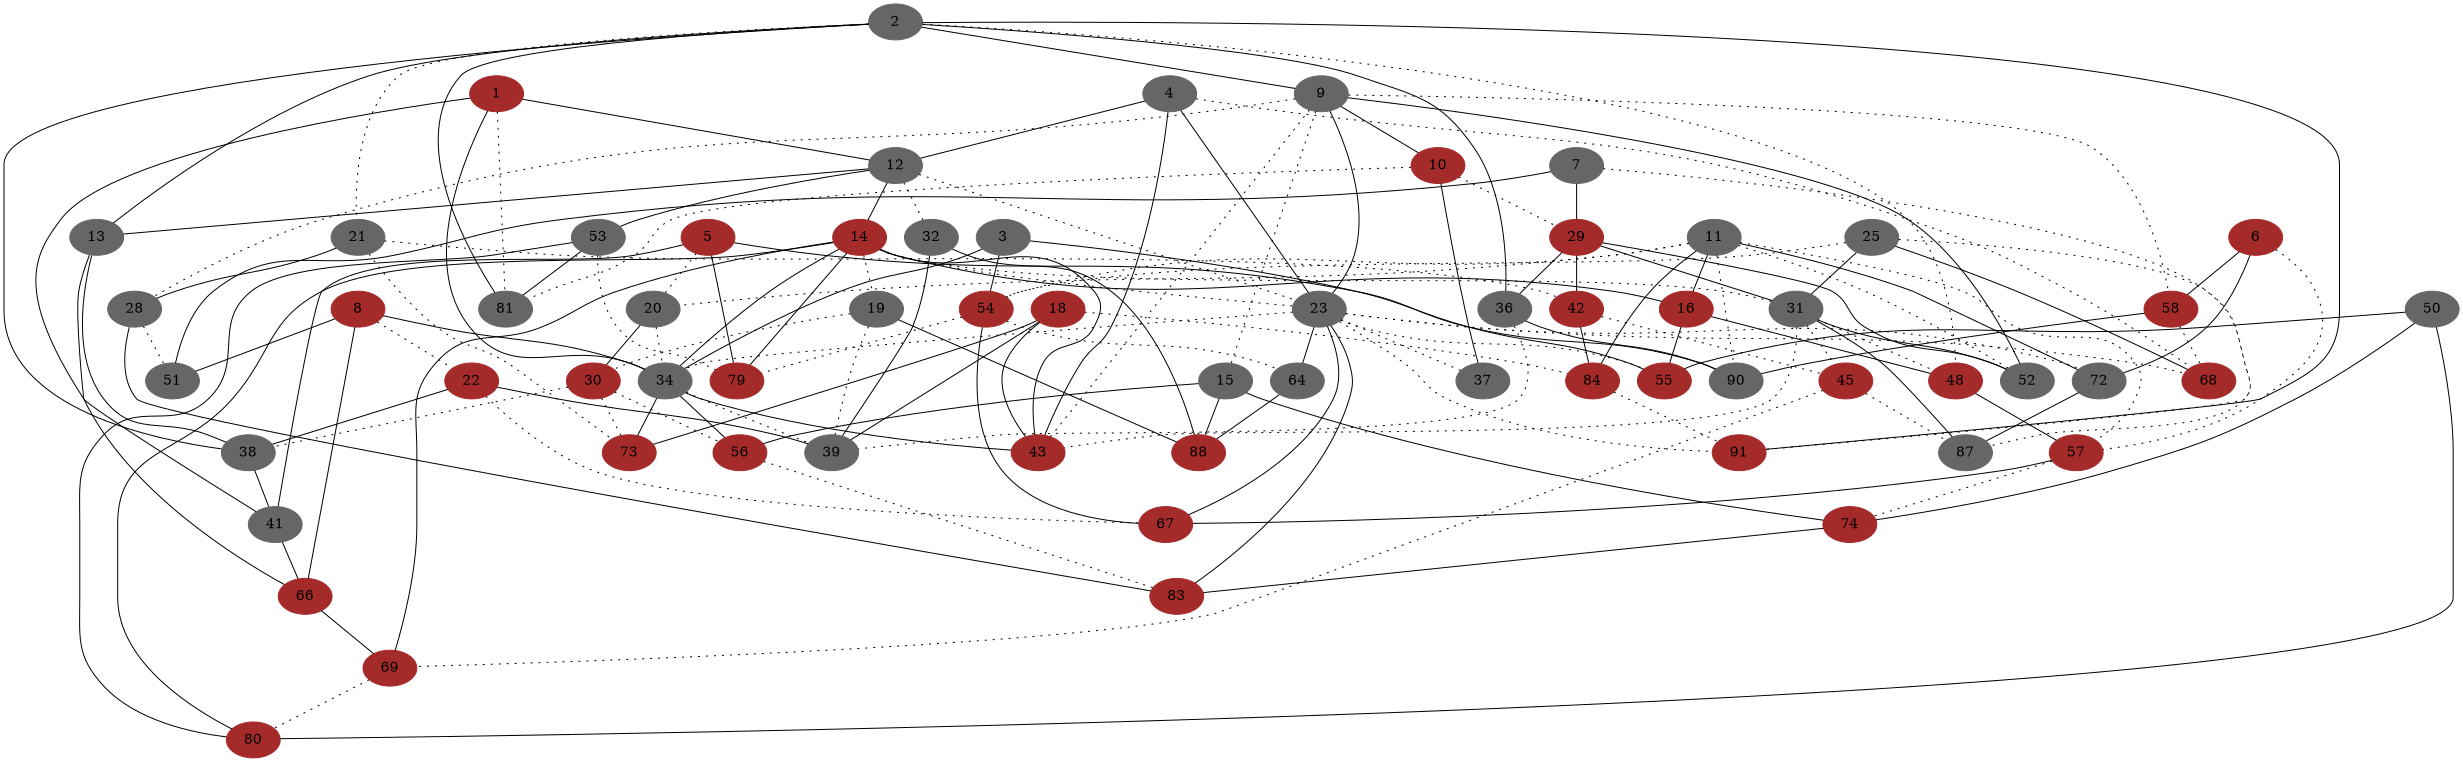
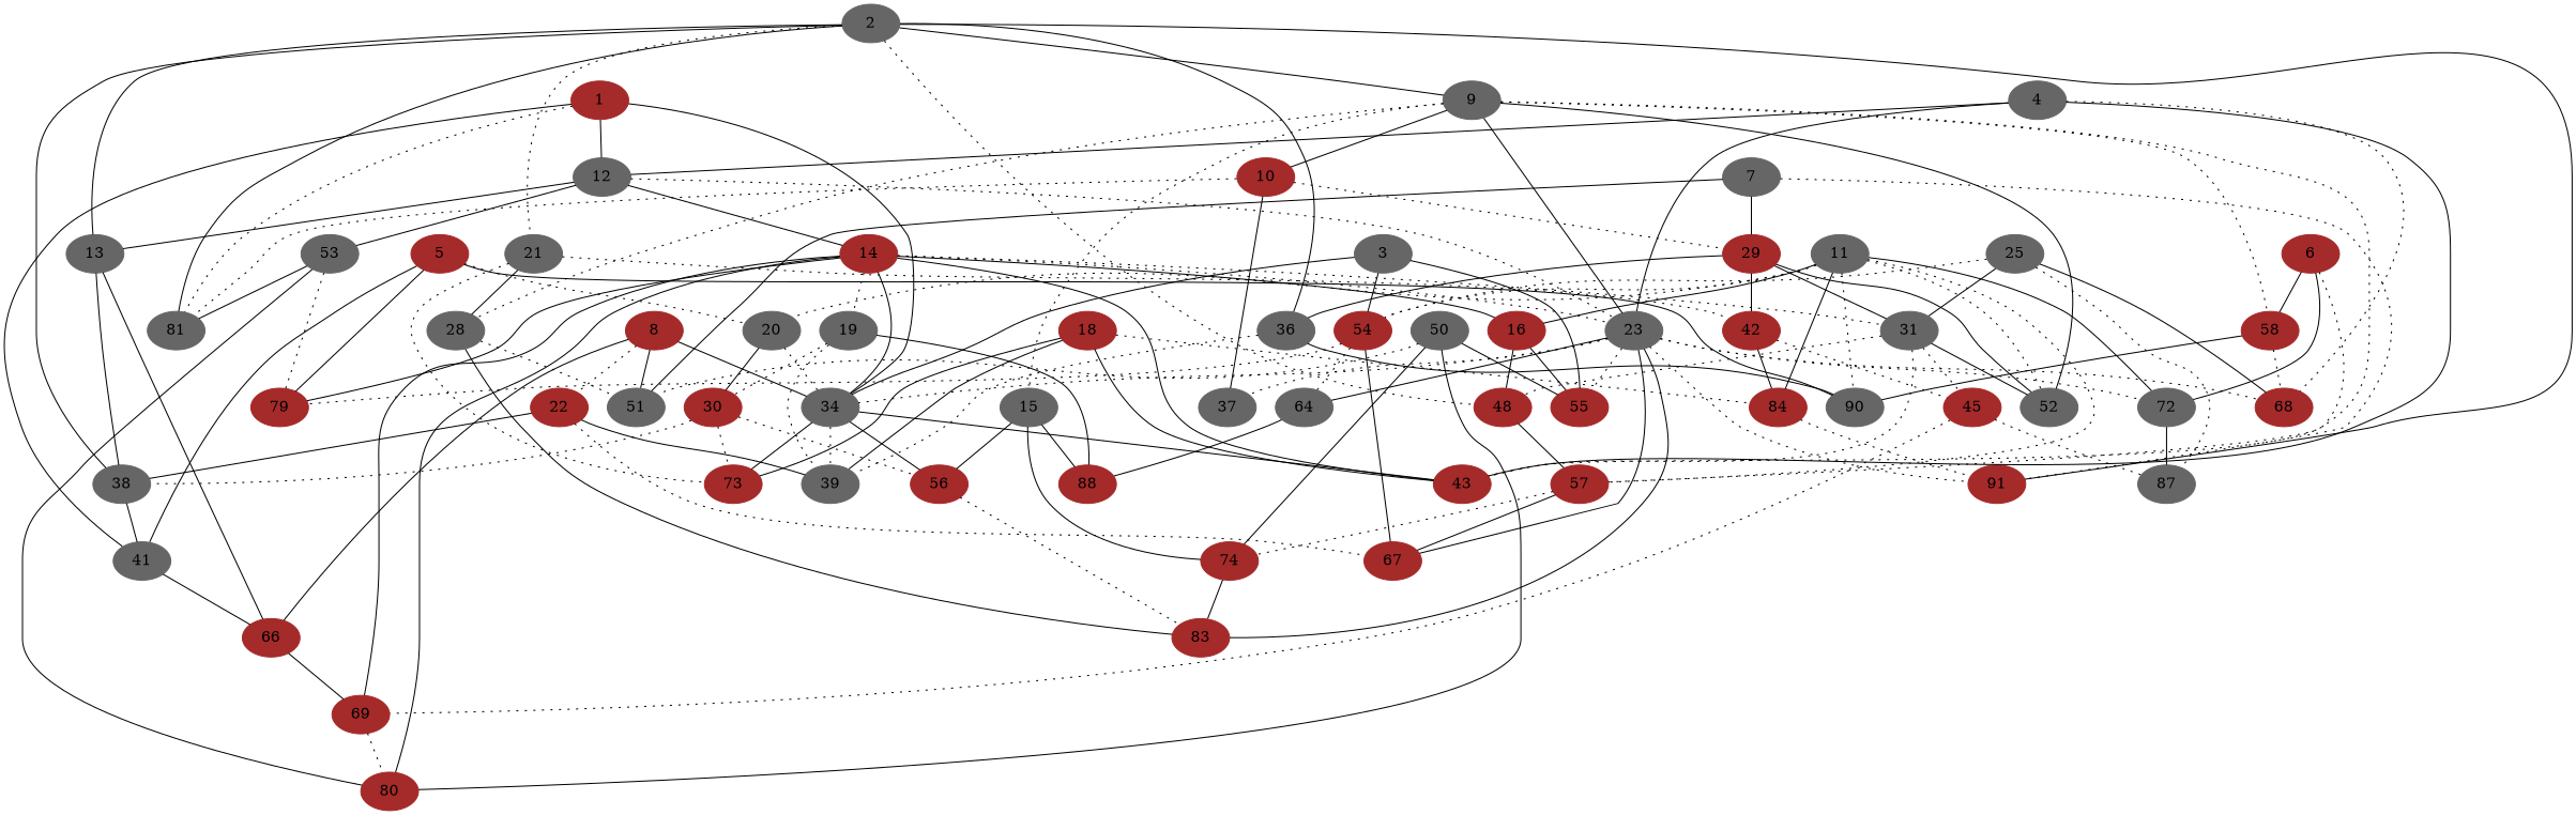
  graph {
    node [color=gray40 style=filled]
    edge [style=solid]
    12 [super="+76+75"]
    13
    23 [super="+35+33+26"]
    14 [color=brown super="+46+63"]
-   32
    53
    1 [color=brown]
    34 [super="+71+89+44"]
    41
    81
    43 [color=brown super="+77"]
    56 [color=brown]
    39 [super="+62"]
    73 [color=brown]
    66 [color=brown]
    2 [super="+24"]
    9 [super="+82+92"]
    21
    36
    38 [super="+61"]
    48 [color=brown]
    91 [color=brown]
    58 [color=brown]
    10 [color=brown]
    15
    28
    52
    42 [color=brown]
    n29 [label=90]
    57 [color=brown super="+78"]
    3
    54 [color=brown super="+85"]
    55 [color=brown]
    79 [color=brown]
    67 [color=brown]
    n36 [label=64]
    4
    68 [color=brown]
    37
    72
    83 [color=brown]
    5 [color=brown]
    20
    30 [color=brown super="+47"]
    74 [color=brown]
    6 [color=brown]
    87
    29 [color=brown super="+59"]
    31 [super="+40"]
    7
    51
    8 [color=brown]
    22 [color=brown]
    69 [color=brown]
    88 [color=brown]
    11 [super="+27+17"]
    16 [color=brown]
    84 [color=brown]
    19
    80 [color=brown]
    45 [color=brown]
    18 [color=brown]
    25
    50
    12 -- 13
    12 -- 23 [style=dotted]
    12 -- 14
-   12 -- 32 [style=dotted weight=2]
    12 -- 53
    13 -- 66
    13 -- 38
    23 -- 34 [style=dotted]
    23 -- 91 [style=dotted]
    23 -- 55 [style=dotted]
    23 -- 67
    23 -- n36 [weight=2]
    23 -- 68 [style=dotted]
    23 -- 37 [style=dotted]
    23 -- 72 [style=dotted]
    23 -- 83
    14 -- 23 [style=dotted]
    14 -- 34
    14 -- 43
    14 -- 79
    14 -- 31 [style=dotted]
    14 -- 69
    14 -- 16
    14 -- 19 [style=dotted]
    14 -- 80
-   32 -- 39
-   32 -- 88
    53 -- 81
    53 -- 79 [style=dotted]
    53 -- 80
    1 -- 12
    1 -- 34
    1 -- 41
    1 -- 81 [style=dotted]
    34 -- 43
    34 -- 56
    34 -- 39 [style=dotted]
    34 -- 73
    41 -- 66
    56 -- 83 [style=dotted]
    66 -- 69
    2 -- 13
    2 -- 81
    2 -- 9
    2 -- 21 [style=dotted]
    2 -- 36
    2 -- 38
    2 -- 48 [style=dotted]
    2 -- 91
    9 -- 23
    9 -- 43 [style=dotted]
    9 -- 58 [style=dotted]
    9 -- 10
    9 -- 15 [style=dotted]
    9 -- 28 [style=dotted]
    9 -- 52
    21 -- 73 [style=dotted]
    21 -- 28
    21 -- 42 [style=dotted]
    36 -- 39 [style=dotted]
    36 -- n29
    38 -- 41
    48 -- 57
    58 -- n29
    58 -- 68 [style=dotted]
    10 -- 81 [style=dotted]
    10 -- 37
    10 -- 29 [style=dotted]
    15 -- 56
    15 -- 74
    15 -- 88
    28 -- 83
    28 -- 51 [style=dotted]
    42 -- 84
    42 -- 45 [style=dotted]
    57 -- 67
    57 -- 74 [style=dotted]
    3 -- 34
    3 -- 54
    3 -- 55
    54 -- 79 [style=dotted]
    54 -- 67
    54 -- n36 [style=dotted]
    n36 -- 88
    4 -- 12
    4 -- 23
    4 -- 43
    4 -- 68 [style=dotted]
    72 -- 87
    5 -- 41
    5 -- n29
    5 -- 79
    5 -- 20 [style=dotted]
    20 -- 34 [style=dotted]
    20 -- 30
    30 -- 56 [style=dotted]
    30 -- 73 [style=dotted]
    30 -- 38 [style=dotted weight=2]
    74 -- 83
    6 -- 58
    6 -- 57 [style=dotted weight=2]
    6 -- 72
    29 -- 36
    29 -- 52
    29 -- 42
    29 -- 31
    31 -- 43 [style=dotted]
    31 -- 48 [style=dotted]
    31 -- 52
-   31 -- 87
    31 -- 45 [style=dotted]
    7 -- 91 [style=dotted]
    7 -- 29
    7 -- 51
    8 -- 34
    8 -- 66
    8 -- 51
    8 -- 22 [style=dotted]
    22 -- 39
    22 -- 38
    22 -- 67 [style=dotted]
    69 -- 80 [style=dotted]
    11 -- 52 [style=dotted]
    11 -- n29 [style=dotted]
    11 -- 57 [style=dotted]
    11 -- 54 [style=dotted]
    11 -- 72
    11 -- 20 [style=dotted]
    11 -- 16
    11 -- 84
    16 -- 48
    16 -- 55
    84 -- 91 [style=dotted]
    19 -- 39 [style=dotted]
    19 -- 30 [style=dotted]
    19 -- 88
    45 -- 87 [style=dotted]
    45 -- 69 [style=dotted]
    18 -- 43
    18 -- 39
    18 -- 73
    18 -- 84 [style=dotted]
    25 -- 54 [style=dotted]
    25 -- 68
    25 -- 87 [style=dotted]
    25 -- 31
    50 -- 55
    50 -- 74
+   50 -- 51 [style=dotted]
    50 -- 80
  }
